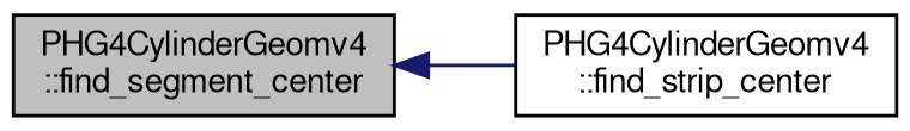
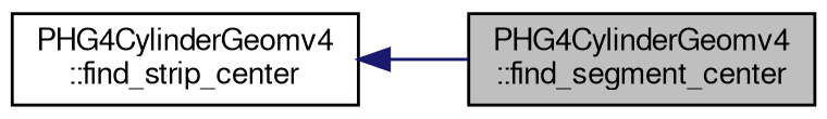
  digraph {
    rankdir=LR
    node [color=black fontname=FreeSans fontsize=10 shape=record]
    n1 [fillcolor=grey75 fontcolor=black height=0.2 label="PHG4CylinderGeomv4\l::find_segment_center" style=filled width=0.4]
    n2 [height=0.2 label="PHG4CylinderGeomv4\l::find_strip_center" width=0.4]
-   n1 -> n2 [color=midnightblue dir=back fontname=FreeSans fontsize=10 labelfontname=FreeSans labelfontsize=10 style=solid]
+   n2 -> n1 [color=midnightblue dir=back fontname=FreeSans fontsize=10 labelfontname=FreeSans labelfontsize=10 style=solid]
  }
